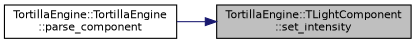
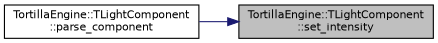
  digraph {
    rankdir=RL
    node [color=black fontname=Helvetica fontsize=10 shape=record style=filled]
    n1 [fillcolor=grey75 fontcolor=black height=0.2 label="TortillaEngine::TLightComponent\l::set_intensity" width=0.4]
-   n2 [fillcolor=white height=0.2 label="TortillaEngine::TortillaEngine\l::parse_component" width=0.4]
+   n2 [fillcolor=white height=0.2 label="TortillaEngine::TLightComponent\l::parse_component" width=0.4]
    n1 -> n2 [color=midnightblue dir=back fontname=Helvetica fontsize=10 labelfontname=Helvetica labelfontsize=10 style=solid]
  }
